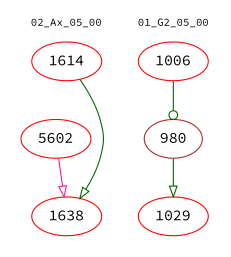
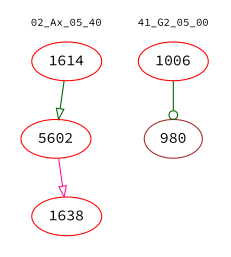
  digraph {
    fontname="Source Code Pro"
    node [color=red fontname="Source Code Pro"]
    edge [arrowhead=onormal color=darkgreen fontname="Source Code Pro"]
    n1 [label=1614]
    n2 [label=5602]
    n3 [label=1638]
    n4 [label=1006]
    n5 [color=brown label=980]
-   n6 [label=1029]
    subgraph cluster_1 {
      color=white
      fontsize=10
-     label="02_Ax_05_00"
+     label="02_Ax_05_40"
      n1
      n2
      n3
    }
    subgraph cluster_2 {
      color=white
      fontsize=10
-     label="01_G2_05_00"
+     label="41_G2_05_00"
      n4
      n5
-     n6
    }
-   n1 -> n3
+   n1 -> n2
    n2 -> n3 [color=deeppink]
    n4 -> n5 [arrowhead=odot]
-   n5 -> n6
  }
